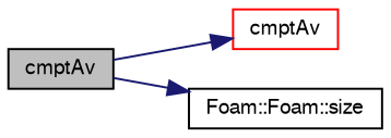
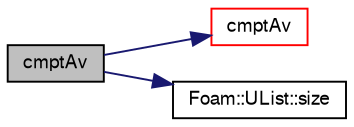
  digraph {
    rankdir=LR
    node [color=black fontname=FreeSans fontsize=10 shape=record]
    edge [color=midnightblue fontname=FreeSans fontsize=10 labelfontname=FreeSans labelfontsize=10 style=solid]
    n1 [fillcolor=grey75 fontcolor=black height=0.2 label=cmptAv style=filled width=0.4]
    n2 [color=red height=0.2 label=cmptAv width=0.4]
-   n3 [height=0.2 label="Foam::Foam::size" width=0.4]
+   n3 [height=0.2 label="Foam::UList::size" width=0.4]
    n1 -> n2
    n1 -> n3
  }
